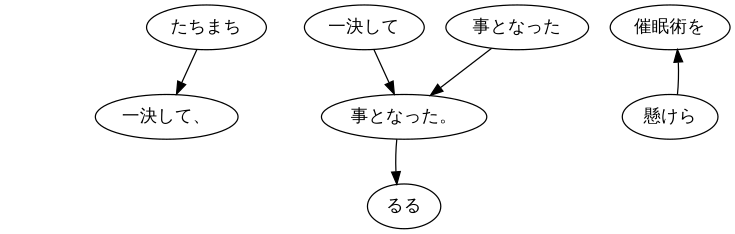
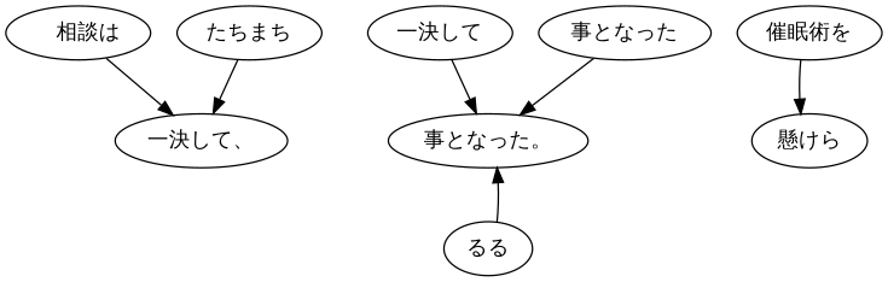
  digraph {
    fontname=Inter
    node [fontname=Inter]
    edge [fontname=Inter]
+   n1 [label="　相談は"]
    n2 [label="一決して、"]
    n3 [label="たちまち"]
    n4 [label="事となった。"]
    n5 [label="一決して"]
    n6 [label="事となった"]
    n7 [label="催眠術を"]
    n8 [label="懸けら"]
    n9 [label="るる"]
+   n1 -> n2
    n3 -> n2
    n5 -> n4
    n6 -> n4
-   n8 -> n7
-   n4 -> n9
+   n7 -> n8
+   n9 -> n4
  }
